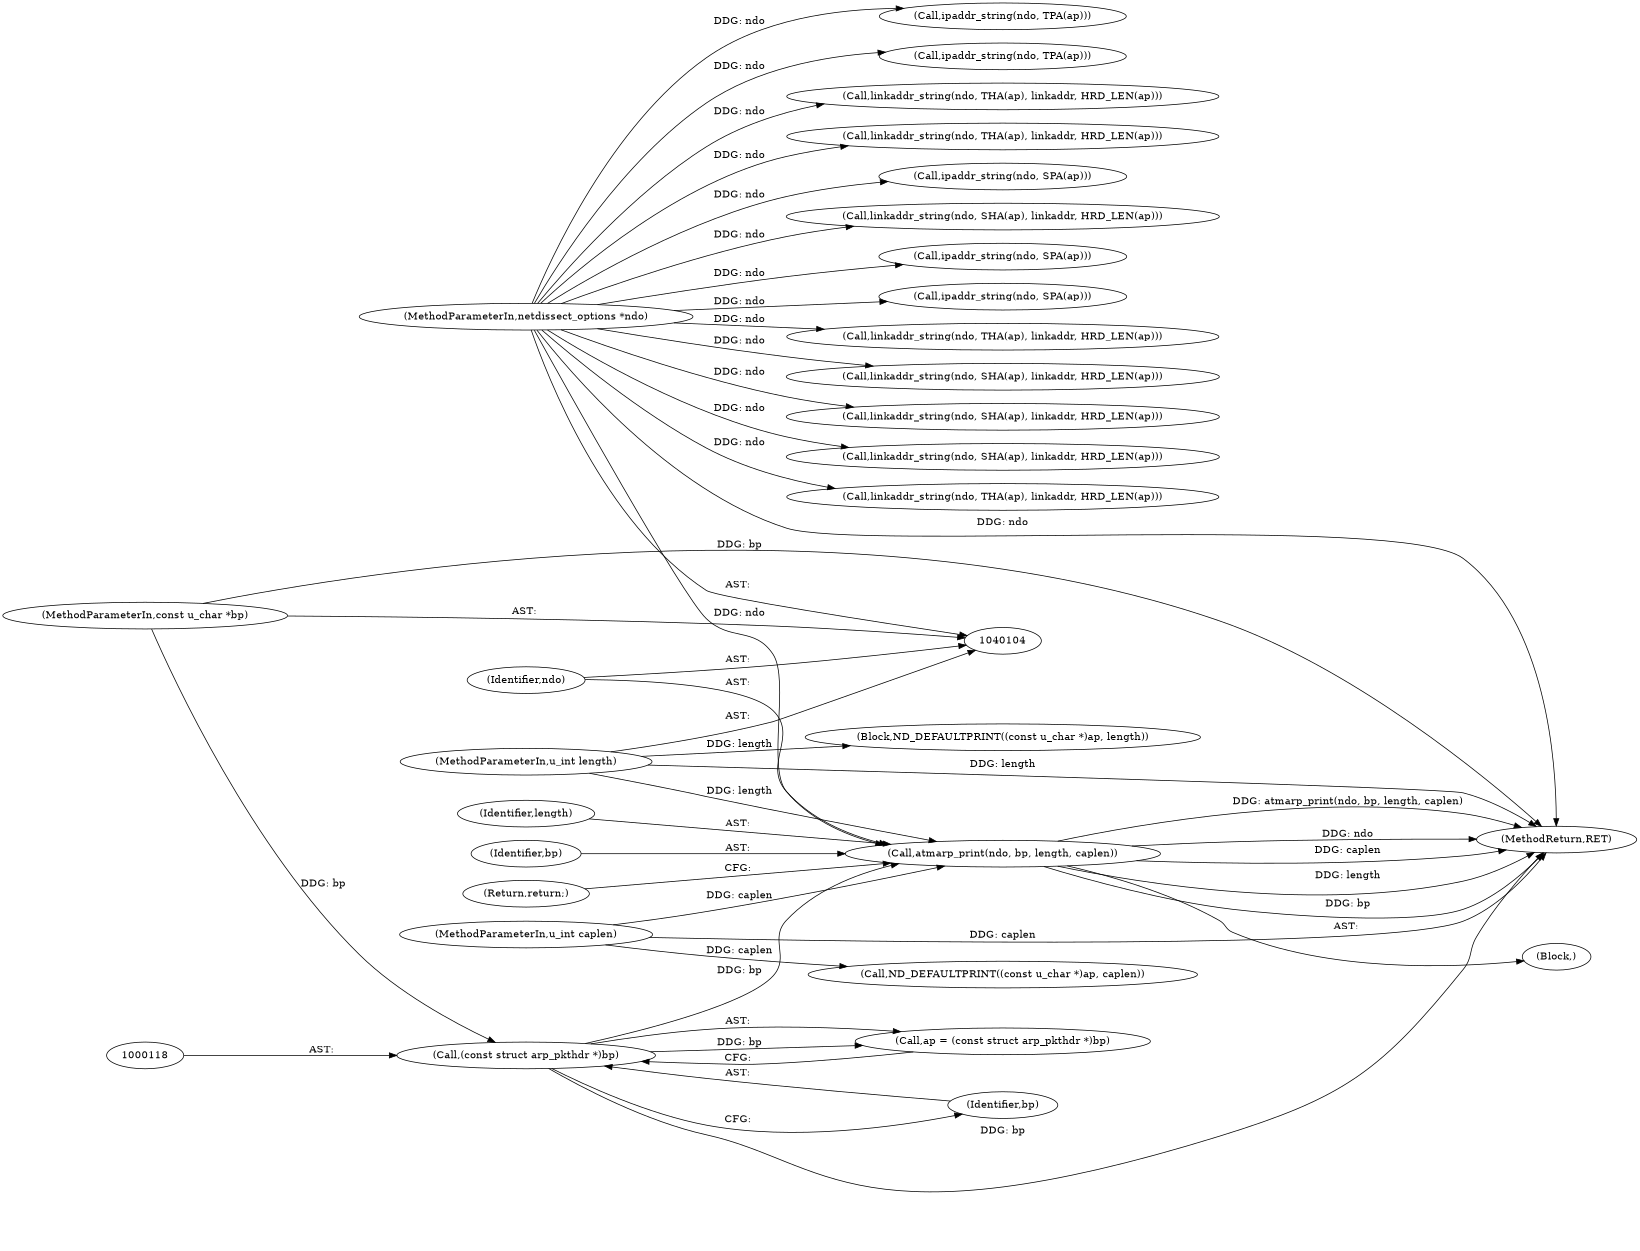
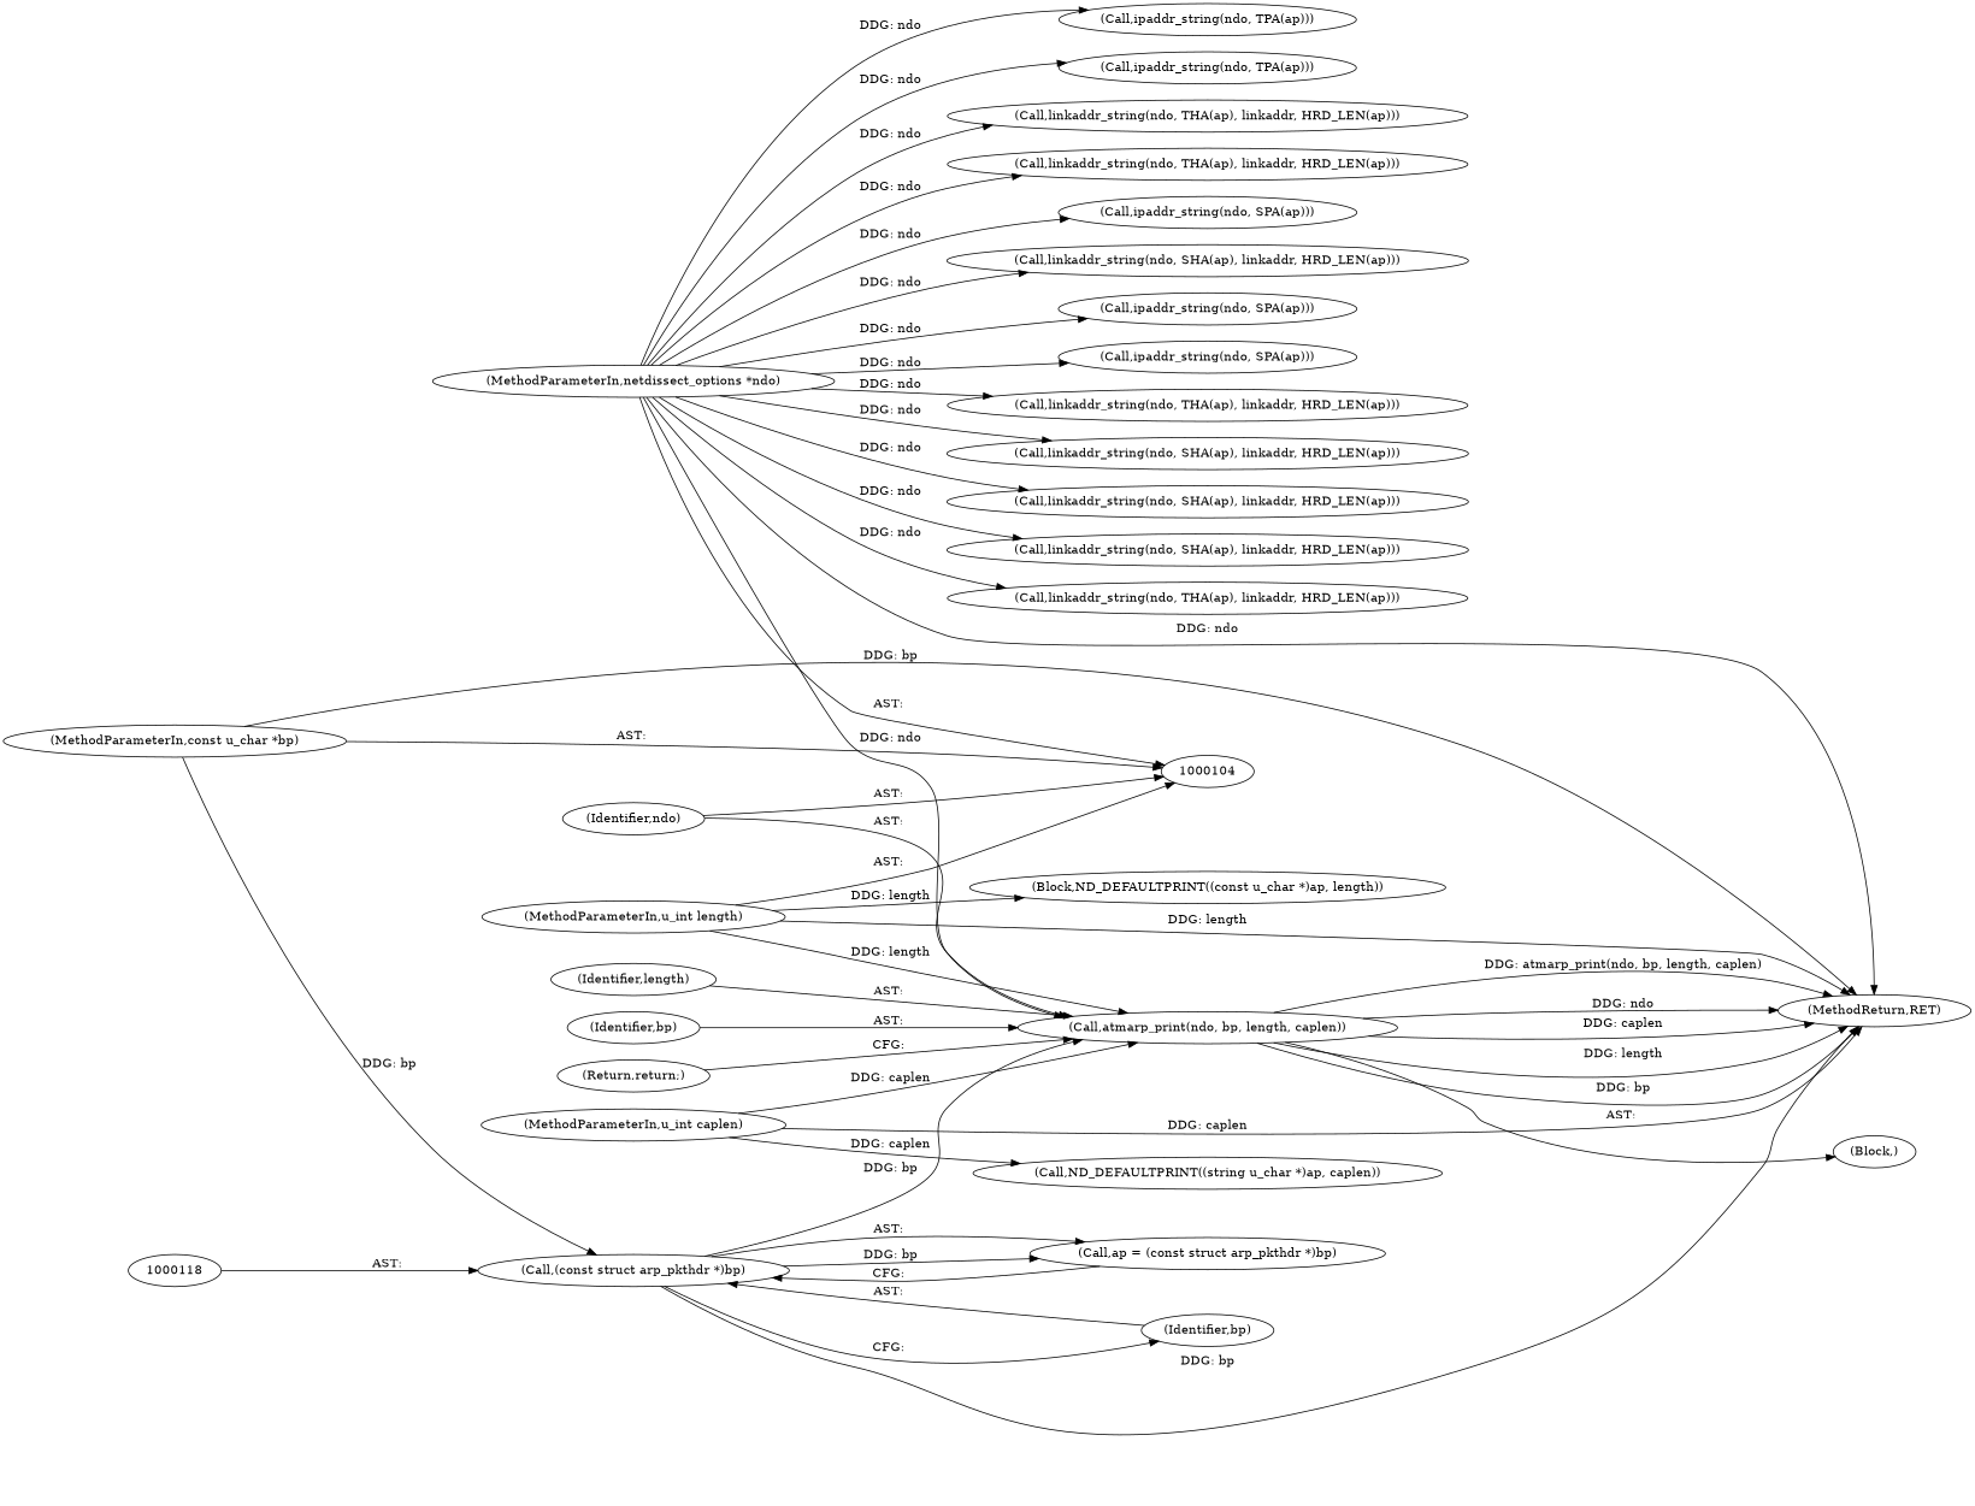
  digraph {
    rankdir=LR
    n1 [label="(Call,atmarp_print(ndo, bp, length, caplen))"]
    n2 [label="(MethodReturn,RET)"]
    n3 [label="(Block,)"]
    n4 [label="(MethodParameterIn,netdissect_options *ndo)"]
    n5 [label="(Call,ipaddr_string(ndo, SPA(ap)))"]
    n6 [label="(Call,linkaddr_string(ndo, THA(ap), linkaddr, HRD_LEN(ap)))"]
    n7 [label="(Call,linkaddr_string(ndo, SHA(ap), linkaddr, HRD_LEN(ap)))"]
    n8 [label="(Call,linkaddr_string(ndo, SHA(ap), linkaddr, HRD_LEN(ap)))"]
    n9 [label="(Call,linkaddr_string(ndo, SHA(ap), linkaddr, HRD_LEN(ap)))"]
    n10 [label="(Call,linkaddr_string(ndo, THA(ap), linkaddr, HRD_LEN(ap)))"]
    n11 [label="(Call,ipaddr_string(ndo, TPA(ap)))"]
    n12 [label="(Call,ipaddr_string(ndo, TPA(ap)))"]
    n13 [label="(Call,linkaddr_string(ndo, THA(ap), linkaddr, HRD_LEN(ap)))"]
    n14 [label="(Call,linkaddr_string(ndo, THA(ap), linkaddr, HRD_LEN(ap)))"]
    n15 [label="(Call,ipaddr_string(ndo, SPA(ap)))"]
    n16 [label="(Call,linkaddr_string(ndo, SHA(ap), linkaddr, HRD_LEN(ap)))"]
    n17 [label="(Call,ipaddr_string(ndo, SPA(ap)))"]
-   1000104 [label=1040104]
+   1000104
    n19 [label="(Call,(const struct arp_pkthdr *)bp)"]
    n20 [label="(Identifier,bp)"]
    n21 [label="(Call,ap = (const struct arp_pkthdr *)bp)"]
    n22 [label="(MethodParameterIn,const u_char *bp)"]
    n23 [label="(MethodParameterIn,u_int length)"]
    n24 [label="(Block,ND_DEFAULTPRINT((const u_char *)ap, length))"]
    n25 [label="(MethodParameterIn,u_int caplen)"]
-   n26 [label="(Call,ND_DEFAULTPRINT((const u_char *)ap, caplen))"]
+   n26 [label="(Call,ND_DEFAULTPRINT((string u_char *)ap, caplen))"]
    n27 [label="(Identifier,bp)"]
    n28 [label="(Return,return;)"]
    n29 [label="(Identifier,length)"]
    n30 [label="(Identifier,ndo)"]
    1000118
    n1 -> n2 [label="DDG: length"]
    n1 -> n2 [label="DDG: bp"]
    n1 -> n2 [label="DDG: atmarp_print(ndo, bp, length, caplen)"]
    n1 -> n2 [label="DDG: ndo"]
    n1 -> n2 [label="DDG: caplen"]
    n1 -> n3 [label="AST: "]
    n4 -> n1 [label="DDG: ndo"]
    n4 -> n2 [label="DDG: ndo"]
    n4 -> n5 [label="DDG: ndo"]
    n4 -> n6 [label="DDG: ndo"]
    n4 -> n7 [label="DDG: ndo"]
    n4 -> n8 [label="DDG: ndo"]
    n4 -> n9 [label="DDG: ndo"]
    n4 -> n10 [label="DDG: ndo"]
    n4 -> n11 [label="DDG: ndo"]
    n4 -> n12 [label="DDG: ndo"]
    n4 -> n13 [label="DDG: ndo"]
    n4 -> n14 [label="DDG: ndo"]
    n4 -> n15 [label="DDG: ndo"]
    n4 -> n16 [label="DDG: ndo"]
    n4 -> n17 [label="DDG: ndo"]
    n4 -> 1000104 [label="AST: "]
    n19 -> n1 [label="DDG: bp"]
    n19 -> n2 [label="DDG: bp"]
    n19 -> n20 [label="CFG: "]
    n19 -> n21 [label="AST: "]
    n19 -> n21 [label="DDG: bp"]
    n20 -> n19 [label="AST: "]
    n21 -> n19 [label="CFG: "]
    n22 -> n2 [label="DDG: bp"]
    n22 -> 1000104 [label="AST: "]
    n22 -> n19 [label="DDG: bp"]
    n23 -> n1 [label="DDG: length"]
    n23 -> n2 [label="DDG: length"]
    n23 -> 1000104 [label="AST: "]
    n23 -> n24 [label="DDG: length"]
    n25 -> n1 [label="DDG: caplen"]
    n25 -> n2 [label="DDG: caplen"]
    n25 -> n26 [label="DDG: caplen"]
    n27 -> n1 [label="AST: "]
    n28 -> n1 [label="CFG: "]
    n29 -> n1 [label="AST: "]
    n30 -> n1 [label="AST: "]
    n30 -> 1000104 [label="AST: "]
    1000118 -> n19 [label="AST: "]
  }
